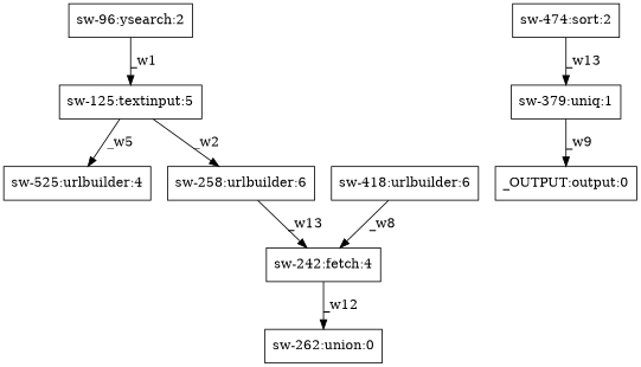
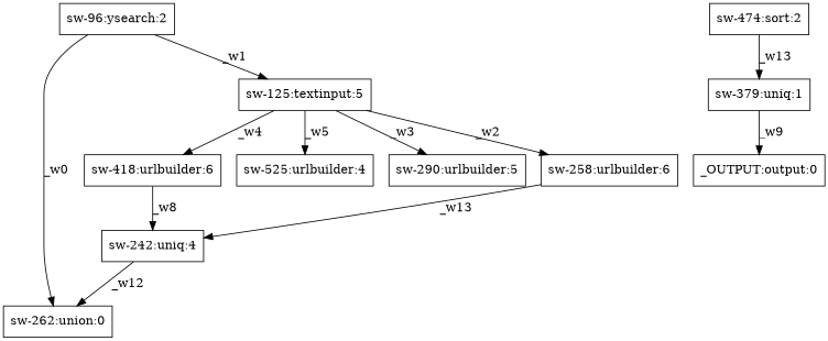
  digraph {
    node [shape=box]
    n1 [label="sw-96:ysearch:2"]
    n2 [label="sw-262:union:0"]
    n3 [label="sw-125:textinput:5"]
    n4 [label="sw-474:sort:2"]
    n5 [label="sw-379:uniq:1"]
    n6 [label="sw-418:urlbuilder:6"]
-   n7 [label="sw-242:fetch:4"]
+   n7 [label="sw-242:uniq:4"]
    n8 [label="_OUTPUT:output:0"]
    n9 [label="sw-525:urlbuilder:4"]
+   n10 [label="sw-290:urlbuilder:5"]
    n11 [label="sw-258:urlbuilder:6"]
+   n1 -> n2 [label=_w0]
    n1 -> n3 [label=_w1]
+   n3 -> n6 [label=_w4]
    n3 -> n9 [label=_w5]
+   n3 -> n10 [label=_w3]
    n3 -> n11 [label=_w2]
    n4 -> n5 [label=_w13]
    n5 -> n8 [label=_w9]
    n6 -> n7 [label=_w8]
    n7 -> n2 [label=_w12]
    n11 -> n7 [label=_w13]
  }
